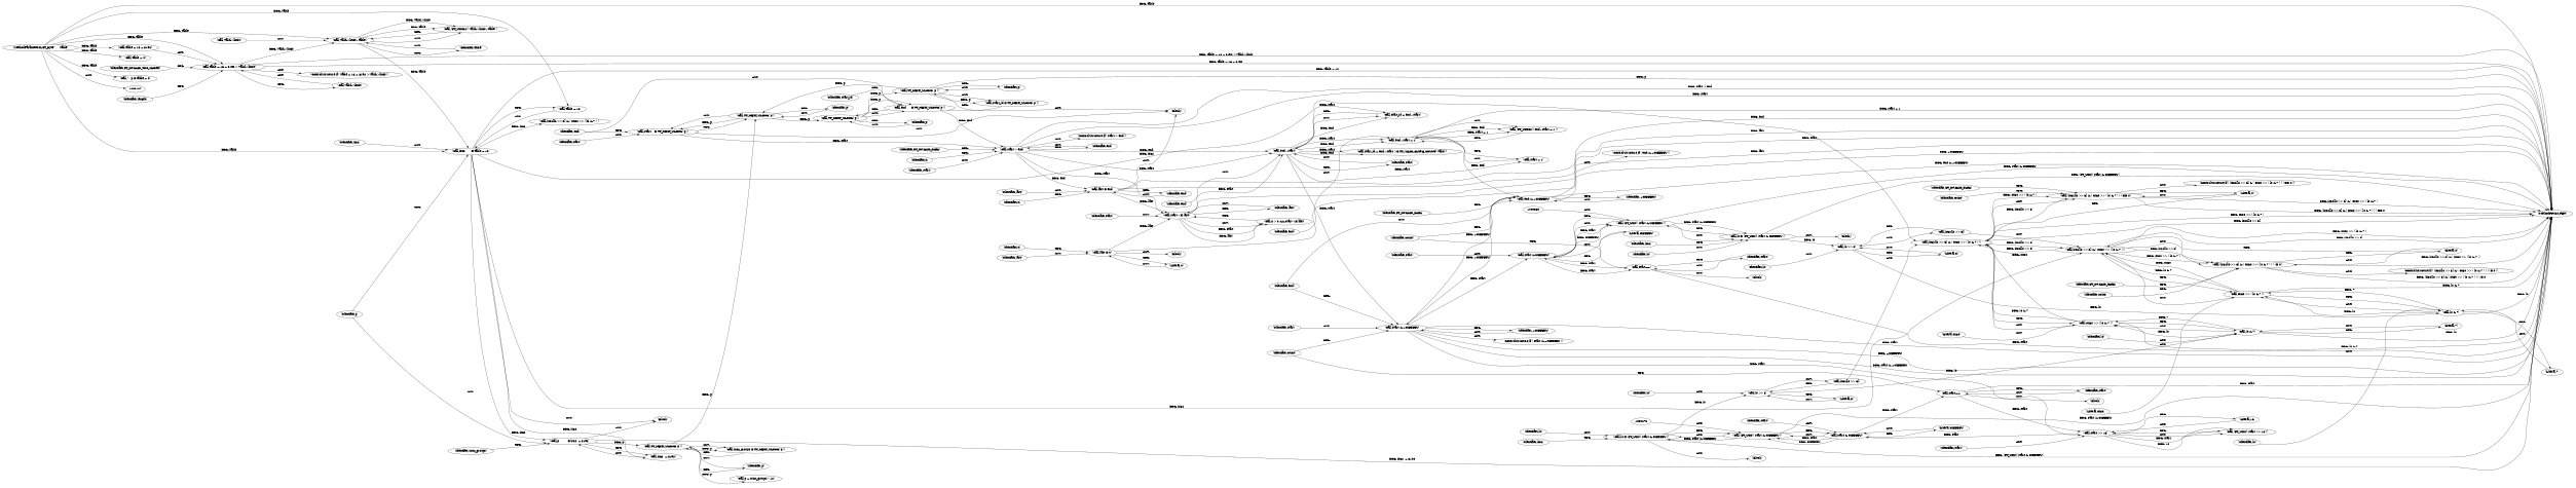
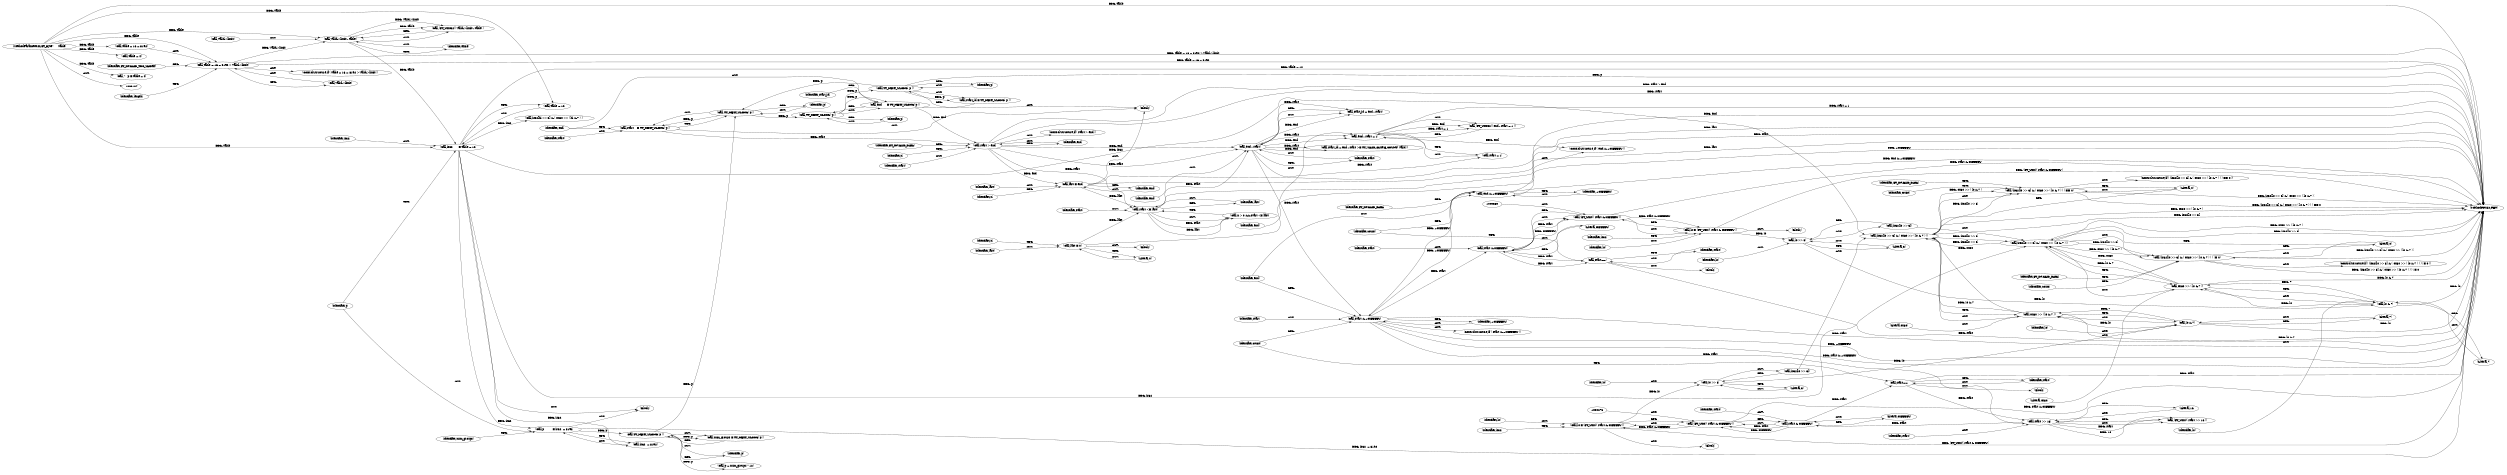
  digraph {
    rankdir=LR
    n1 [label="(Call,is32[lo >> 3] & ( 0x80 >> ( lo & 7 ) ))"]
    n2 [label="(Call,is32[lo >> 3] & ( 0x80 >> ( lo & 7 ) ))"]
    n3 [label="(Call,0x80 >> ( lo & 7 ))"]
    n4 [label="(Call,(is32[lo >> 3] & ( 0x80 >> ( lo & 7 ) ) ) == 0)"]
    n5 [label="(MethodReturn,RET)"]
    n6 [label="(Call,0x80 >> ( lo & 7 ))"]
    n7 [label="(Call,(is32[lo >> 3] & ( 0x80 >> ( lo & 7 ) ) ) != 0)"]
    n8 [label="(Call,lo & 7)"]
    n9 [label="(ControlStructure,if ( (is32[lo >> 3] & ( 0x80 >> ( lo & 7 ) ) ) == 0 ))"]
    n10 [label="(Literal,0)"]
    n11 [label="(Call,lo & 7)"]
    n12 [label="(ControlStructure,if ( (is32[lo >> 3] & ( 0x80 >> ( lo & 7 ) ) ) != 0 ))"]
    n13 [label="(Literal,0)"]
    n14 [label="(Call,is32       = table + 12)"]
    n15 [label="(Call,p          = is32  + 8192)"]
    n16 [label="(Call,is32  + 8192)"]
    n17 [label="(Block,)"]
    n18 [label="(Call,table + 12)"]
    n19 [label="(Call,is32[hi >> 3] & ( 0x80 >> ( hi & 7 ) ))"]
    n20 [label="(Call,TT_NEXT_ULONG( p ))"]
    n21 [label="(Call,valid->limit - table)"]
    n22 [label="(Call,(FT_UInt32)( valid->limit - table ))"]
    n23 [label="(Identifier,table)"]
    n24 [label="(Call,table + 16 + 8192 > valid->limit)"]
    n25 [label="(ControlStructure,if ( table + 16 + 8192 > valid->limit ))"]
    n26 [label="(Call,valid->limit)"]
    n27 [label="(MethodParameterIn,FT_Byte*      table)"]
    n28 [label="(Call,table + 4)"]
    n29 [label="(Call,table + 16 + 8192)"]
    n30 [label="(Call,*   p = table + 4)"]
    1000107
    n32 [label="(Literal,7)"]
    n33 [label="(Call,lo >> 3)"]
    n34 [label="(Literal,3)"]
    n35 [label="(Call,is32[lo >> 3])"]
    n36 [label="(Call,lo = (FT_UInt)( start & 0xFFFFU ))"]
    n37 [label="(Call,(FT_UInt)( start & 0xFFFFU ))"]
    n38 [label="(Block,)"]
    n39 [label="(Call,start & 0xFFFFU)"]
    n40 [label="(Call,start++)"]
    n41 [label="(Literal,0xFFFFU)"]
    n42 [label="(Call,start >> 16)"]
    n43 [label="(Identifier,start)"]
    n44 [label="(Block,)"]
    n45 [label="(Literal,16)"]
    n46 [label="(Call,(FT_UInt)( start >> 16 ))"]
    n47 [label="(Call,start & ~0xFFFFU)"]
    n48 [label="(Call,end & ~0xFFFFU)"]
    n49 [label="(Call,start & 0xFFFFU)"]
    n50 [label="(Identifier,~0xFFFFU)"]
    n51 [label="(ControlStructure,if ( start & ~0xFFFFU ))"]
    n52 [label="(Identifier,~0xFFFFU)"]
    n53 [label="(ControlStructure,if ( end & ~0xFFFFU ))"]
    n54 [label="(Call,(FT_UInt)( start & 0xFFFFU ))"]
    n55 [label="(Call,start++)"]
    n56 [label="(Literal,0xFFFFU)"]
    n57 [label="(Call,end - start)"]
    n58 [label="(Call,end - start + 1)"]
    n59 [label="(Call,start_id + end - start)"]
    n60 [label="(Call,start + 1)"]
    n61 [label="(Call,start_id + end - start >= TT_VALID_GLYPH_COUNT( valid ))"]
    n62 [label="(Identifier,start)"]
    n63 [label="(Call,(FT_UInt32)( end - start + 1 ))"]
    n64 [label="(Call,start > end)"]
    n65 [label="(Call,start <= last)"]
    n66 [label="(Call,last = end)"]
    n67 [label="(ControlStructure,if ( start > end ))"]
    n68 [label="(Identifier,end)"]
    n69 [label="(Identifier,last)"]
    n70 [label="(Call,n > 0 && start <= last)"]
    n71 [label="(Block,)"]
    n72 [label="(Identifier,end)"]
    n73 [label="(Call,start    = TT_NEXT_ULONG( p ))"]
    n74 [label="(Call,TT_NEXT_ULONG( p ))"]
    n75 [label="(Call,TT_NEXT_ULONG( p ))"]
    n76 [label="(Identifier,p)"]
    n77 [label="(Call,TT_NEXT_ULONG( p ))"]
    n78 [label="(Call,end      = TT_NEXT_ULONG( p ))"]
    n79 [label="(Identifier,p)"]
    n80 [label="(Call,start_id = TT_NEXT_ULONG( p ))"]
    n81 [label="(Identifier,p)"]
    n82 [label="(Call,p + num_groups * 12)"]
    n83 [label="(Call,num_groups = TT_NEXT_ULONG( p ))"]
    n84 [label="(Identifier,p)"]
    n85 [label="(Call,last = 0)"]
    n86 [label="(Literal,0)"]
    n87 [label="(Block,)"]
    n88 [label="(Literal,7)"]
    n89 [label="(Call,lo >> 3)"]
    n90 [label="(Call,is32[lo >> 3])"]
    n91 [label="(Literal,3)"]
    n92 [label="(Call,lo = (FT_UInt)( start & 0xFFFFU ))"]
    n93 [label="(Block,)"]
    n94 [label="(Identifier,start)"]
    n95 [label="(Block,)"]
    n96 [label="(Identifier,start)"]
    n97 [label="(Literal,0x80)"]
    n98 [label="(Identifier,lo)"]
    n99 [label="(Identifier,FT_INVALID_TOO_SHORT)"]
    n100 [label="(Identifier,lo)"]
    n101 [label="(Identifier,count)"]
    n102 [label="(Identifier,last)"]
    n103 [label="(Literal,0x80)"]
    n104 [label="(Identifier,FT_INVALID_DATA)"]
    n105 [label="(Identifier,lo)"]
    n106 [label="(Identifier,lo)"]
    n107 [label="(Identifier,count)"]
    n108 [label="(Identifier,num_groups)"]
    n109 [label="(Identifier,end)"]
    n110 [label="(Identifier,start)"]
    n111 [label="(Identifier,FT_INVALID_DATA)"]
    n112 [label="(Identifier,FT_INVALID_DATA)"]
    n113 [label="(Identifier,end)"]
    n114 [label="(Identifier,last)"]
    n115 [label="(Identifier,start_id)"]
    n116 [label="(Identifier,FT_INVALID_DATA)"]
    n117 [label="(Identifier,end)"]
    n118 [label="(Identifier,n)"]
    n119 [label="(Identifier,count)"]
    n120 [label="(Identifier,length)"]
    n121 [label="(Identifier,start)"]
    n122 [label="(Identifier,end)"]
    n123 [label="(Identifier,is32)"]
    n124 [label="(Identifier,lo)"]
    n125 [label="(Identifier,n)"]
    n126 [label="(Identifier,start)"]
    n127 [label="(Identifier,is32)"]
    n128 [label="(Identifier,n)"]
    n129 [label="(Identifier,start)"]
    n130 [label="(Identifier,p)"]
    n131 [label="(Identifier,start)"]
    n132 [label="(Identifier,start)"]
    n133 [label="(Identifier,lo)"]
    n134 [label="(Identifier,is32)"]
    n135 [label="(Identifier,count)"]
    n136 [label="(Call,valid->limit)"]
    1000276
    1000330
    n1 -> n2 [label="DDG: is32[lo >> 3]"]
    n1 -> n3 [label="CFG: "]
    n1 -> n4 [label="AST: "]
    n1 -> n4 [label="DDG: is32[lo >> 3]"]
    n1 -> n4 [label="DDG: 0x80 >> ( lo & 7 )"]
    n1 -> n5 [label="DDG: 0x80 >> ( lo & 7 )"]
    n1 -> n5 [label="DDG: is32[lo >> 3]"]
    n2 -> n1 [label="DDG: is32[lo >> 3]"]
    n2 -> n5 [label="DDG: 0x80 >> ( lo & 7 )"]
    n2 -> n5 [label="DDG: is32[lo >> 3]"]
    n2 -> n6 [label="CFG: "]
    n2 -> n7 [label="AST: "]
    n2 -> n7 [label="DDG: is32[lo >> 3]"]
    n2 -> n7 [label="DDG: 0x80 >> ( lo & 7 )"]
    n3 -> n1 [label="AST: "]
    n3 -> n1 [label="DDG: 0x80"]
    n3 -> n1 [label="DDG: lo & 7"]
    n3 -> n5 [label="DDG: lo & 7"]
    n3 -> n8 [label="CFG: "]
    n4 -> n5 [label="DDG: (is32[lo >> 3] & ( 0x80 >> ( lo & 7 ) ) ) == 0"]
    n4 -> n5 [label="DDG: is32[lo >> 3] & ( 0x80 >> ( lo & 7 ) )"]
    n4 -> n9 [label="AST: "]
    n4 -> n10 [label="CFG: "]
    n6 -> n2 [label="AST: "]
    n6 -> n2 [label="DDG: 0x80"]
    n6 -> n2 [label="DDG: lo & 7"]
    n6 -> n5 [label="DDG: lo & 7"]
    n6 -> n11 [label="CFG: "]
    n7 -> n5 [label="DDG: is32[lo >> 3] & ( 0x80 >> ( lo & 7 ) )"]
    n7 -> n5 [label="DDG: (is32[lo >> 3] & ( 0x80 >> ( lo & 7 ) ) ) != 0"]
    n7 -> n12 [label="AST: "]
    n7 -> n13 [label="CFG: "]
    n8 -> n3 [label="AST: "]
    n8 -> n3 [label="DDG: lo"]
    n8 -> n3 [label="DDG: 7"]
    n8 -> n5 [label="DDG: lo"]
    n8 -> n32 [label="CFG: "]
    n10 -> n1 [label="CFG: "]
    n10 -> n4 [label="AST: "]
    n11 -> n5 [label="DDG: lo"]
    n11 -> n6 [label="AST: "]
    n11 -> n6 [label="DDG: lo"]
    n11 -> n6 [label="DDG: 7"]
    n11 -> n88 [label="CFG: "]
    n13 -> n2 [label="CFG: "]
    n13 -> n7 [label="AST: "]
    n14 -> n1 [label="DDG: is32"]
    n14 -> n2 [label="DDG: is32"]
    n14 -> n5 [label="DDG: table + 12"]
    n14 -> n15 [label="DDG: is32"]
    n14 -> n16 [label="DDG: is32"]
    n14 -> n17 [label="AST: "]
    n14 -> n18 [label="CFG: "]
    n14 -> n19 [label="DDG: is32"]
    n15 -> n5 [label="DDG: is32  + 8192"]
    n15 -> n16 [label="CFG: "]
    n15 -> n17 [label="AST: "]
    n15 -> n20 [label="DDG: p"]
    n16 -> n15 [label="AST: "]
    n18 -> n14 [label="AST: "]
    n20 -> n74 [label="DDG: p"]
    n20 -> n82 [label="DDG: p"]
    n20 -> n83 [label="AST: "]
    n20 -> n83 [label="DDG: p"]
    n20 -> n84 [label="CFG: "]
    n21 -> n14 [label="DDG: table"]
    n21 -> n22 [label="AST: "]
    n21 -> n22 [label="DDG: valid->limit"]
    n21 -> n22 [label="DDG: table"]
    n21 -> n23 [label="CFG: "]
    n22 -> n21 [label="CFG: "]
    n23 -> n21 [label="AST: "]
    n24 -> n5 [label="DDG: table + 16 + 8192 > valid->limit"]
    n24 -> n5 [label="DDG: table + 16 + 8192"]
    n24 -> n21 [label="DDG: valid->limit"]
    n24 -> n25 [label="AST: "]
    n24 -> n26 [label="CFG: "]
    n26 -> n24 [label="AST: "]
    n27 -> n5 [label="DDG: table"]
    n27 -> n14 [label="DDG: table"]
    n27 -> n18 [label="DDG: table"]
    n27 -> n21 [label="DDG: table"]
    n27 -> n24 [label="DDG: table"]
    n27 -> n28 [label="DDG: table"]
    n27 -> n29 [label="DDG: table"]
    n27 -> n30 [label="DDG: table"]
    n27 -> 1000107 [label="AST: "]
    n29 -> n24 [label="AST: "]
    n32 -> n8 [label="AST: "]
    n33 -> n8 [label="DDG: lo"]
    n33 -> n34 [label="CFG: "]
    n33 -> n35 [label="AST: "]
    n34 -> n33 [label="AST: "]
    n35 -> n1 [label="AST: "]
    n35 -> n33 [label="CFG: "]
    n36 -> n5 [label="DDG: (FT_UInt)( start & 0xFFFFU )"]
    n36 -> n33 [label="DDG: lo"]
    n36 -> n37 [label="CFG: "]
    n36 -> n38 [label="AST: "]
    n37 -> n5 [label="DDG: start & 0xFFFFU"]
    n37 -> n36 [label="AST: "]
    n37 -> n36 [label="DDG: start & 0xFFFFU"]
    n37 -> n39 [label="CFG: "]
    n39 -> n37 [label="AST: "]
    n39 -> n37 [label="DDG: start"]
    n39 -> n37 [label="DDG: 0xFFFFU"]
    n39 -> n40 [label="DDG: start"]
    n39 -> n41 [label="CFG: "]
    n40 -> n5 [label="DDG: start"]
    n40 -> n42 [label="DDG: start"]
    n40 -> n43 [label="CFG: "]
    n40 -> n44 [label="AST: "]
    n41 -> n39 [label="AST: "]
    n42 -> n39 [label="DDG: start"]
    n42 -> n45 [label="CFG: "]
    n42 -> n46 [label="AST: "]
    n42 -> n46 [label="DDG: start"]
    n42 -> n46 [label="DDG: 16"]
    n43 -> n40 [label="AST: "]
    n45 -> n42 [label="AST: "]
    n46 -> n42 [label="CFG: "]
    n47 -> n5 [label="DDG: start"]
    n47 -> n5 [label="DDG: ~0xFFFFU"]
    n47 -> n5 [label="DDG: start & ~0xFFFFU"]
    n47 -> n42 [label="DDG: start"]
    n47 -> n48 [label="DDG: ~0xFFFFU"]
    n47 -> n49 [label="DDG: start"]
    n47 -> n50 [label="CFG: "]
    n47 -> n51 [label="AST: "]
    n48 -> n5 [label="DDG: ~0xFFFFU"]
    n48 -> n5 [label="DDG: end & ~0xFFFFU"]
    n48 -> n47 [label="DDG: ~0xFFFFU"]
    n48 -> n52 [label="CFG: "]
    n48 -> n53 [label="AST: "]
    n49 -> n54 [label="AST: "]
    n49 -> n54 [label="DDG: start"]
    n49 -> n54 [label="DDG: 0xFFFFU"]
    n49 -> n55 [label="DDG: start"]
    n49 -> n56 [label="CFG: "]
    n50 -> n47 [label="AST: "]
    n52 -> n48 [label="AST: "]
    n54 -> n5 [label="DDG: start & 0xFFFFU"]
    n54 -> n49 [label="CFG: "]
    n54 -> n92 [label="AST: "]
    n54 -> n92 [label="DDG: start & 0xFFFFU"]
    n55 -> n5 [label="DDG: start"]
    n55 -> n49 [label="DDG: start"]
    n55 -> n94 [label="CFG: "]
    n55 -> n95 [label="AST: "]
    n56 -> n49 [label="AST: "]
    n57 -> n47 [label="DDG: start"]
    n57 -> n58 [label="DDG: end"]
    n57 -> n58 [label="DDG: start"]
    n57 -> n59 [label="AST: "]
    n57 -> n59 [label="DDG: end"]
    n57 -> n59 [label="DDG: start"]
    n57 -> n60 [label="DDG: start"]
    n57 -> n61 [label="DDG: end"]
    n57 -> n61 [label="DDG: start"]
    n57 -> n62 [label="CFG: "]
    n58 -> n5 [label="DDG: start + 1"]
-   n58 -> n48 [label="DDG: end"]
+   n58 -> n53 [label="DDG: end"]
    n58 -> n60 [label="CFG: "]
    n58 -> n63 [label="AST: "]
    n58 -> n63 [label="DDG: end"]
    n58 -> n63 [label="DDG: start + 1"]
    n59 -> n57 [label="CFG: "]
    n60 -> n58 [label="AST: "]
    n62 -> n57 [label="AST: "]
    n63 -> n58 [label="CFG: "]
    n64 -> n5 [label="DDG: start > end"]
    n64 -> n5 [label="DDG: start"]
    n64 -> n57 [label="DDG: end"]
    n64 -> n57 [label="DDG: start"]
    n64 -> n65 [label="DDG: start"]
    n64 -> n66 [label="DDG: end"]
    n64 -> n67 [label="AST: "]
    n64 -> n68 [label="CFG: "]
    n65 -> n5 [label="DDG: start"]
    n65 -> n57 [label="DDG: start"]
    n65 -> n69 [label="CFG: "]
    n65 -> n70 [label="AST: "]
    n65 -> n70 [label="DDG: start"]
    n65 -> n70 [label="DDG: last"]
    n66 -> n5 [label="DDG: end"]
    n66 -> n5 [label="DDG: last"]
    n66 -> n65 [label="DDG: last"]
    n66 -> n71 [label="AST: "]
    n66 -> n72 [label="CFG: "]
    n68 -> n64 [label="AST: "]
    n69 -> n65 [label="AST: "]
    n70 -> n65 [label="CFG: "]
    n72 -> n66 [label="AST: "]
    n73 -> n64 [label="DDG: start"]
    n73 -> n71 [label="AST: "]
    n73 -> n74 [label="CFG: "]
    n74 -> n73 [label="AST: "]
    n74 -> n73 [label="DDG: p"]
    n74 -> n75 [label="DDG: p"]
    n74 -> n76 [label="CFG: "]
    n75 -> n77 [label="DDG: p"]
    n75 -> n78 [label="AST: "]
    n75 -> n78 [label="DDG: p"]
    n75 -> n79 [label="CFG: "]
    n76 -> n74 [label="AST: "]
    n77 -> n5 [label="DDG: p"]
    n77 -> n74 [label="DDG: p"]
    n77 -> n80 [label="AST: "]
    n77 -> n80 [label="DDG: p"]
    n77 -> n81 [label="CFG: "]
    n78 -> n64 [label="DDG: end"]
    n78 -> n71 [label="AST: "]
    n78 -> n75 [label="CFG: "]
    n79 -> n75 [label="AST: "]
    n80 -> n77 [label="CFG: "]
    n81 -> n77 [label="AST: "]
    n83 -> n20 [label="CFG: "]
    n84 -> n20 [label="AST: "]
    n85 -> n5 [label="DDG: last"]
    n85 -> n65 [label="DDG: last"]
    n85 -> n86 [label="CFG: "]
    n85 -> n87 [label="AST: "]
    n86 -> n85 [label="AST: "]
    n88 -> n11 [label="AST: "]
    n89 -> n11 [label="DDG: lo"]
    n89 -> n90 [label="AST: "]
    n89 -> n91 [label="CFG: "]
    n90 -> n2 [label="AST: "]
    n90 -> n89 [label="CFG: "]
    n91 -> n89 [label="AST: "]
    n92 -> n5 [label="DDG: (FT_UInt)( start & 0xFFFFU )"]
    n92 -> n54 [label="CFG: "]
    n92 -> n89 [label="DDG: lo"]
    n92 -> n93 [label="AST: "]
    n94 -> n55 [label="AST: "]
    n96 -> n64 [label="AST: "]
    n97 -> n6 [label="AST: "]
    n98 -> n89 [label="AST: "]
    n99 -> n24 [label="CFG: "]
    n100 -> n11 [label="AST: "]
    n101 -> n48 [label="CFG: "]
    n101 -> n55 [label="CFG: "]
    n102 -> n85 [label="AST: "]
    n103 -> n3 [label="AST: "]
    n104 -> n7 [label="CFG: "]
    n105 -> n36 [label="AST: "]
    n106 -> n8 [label="AST: "]
    n107 -> n7 [label="CFG: "]
    n108 -> n15 [label="CFG: "]
    n109 -> n58 [label="AST: "]
    n110 -> n42 [label="AST: "]
    n111 -> n48 [label="CFG: "]
    n112 -> n64 [label="CFG: "]
    n113 -> n47 [label="CFG: "]
    n113 -> n48 [label="AST: "]
    n114 -> n66 [label="AST: "]
    n115 -> n78 [label="CFG: "]
    n116 -> n4 [label="CFG: "]
    n117 -> n57 [label="AST: "]
    n118 -> n85 [label="CFG: "]
    n119 -> n4 [label="CFG: "]
    n120 -> n24 [label="CFG: "]
    n121 -> n47 [label="AST: "]
    n122 -> n73 [label="CFG: "]
    n122 -> n78 [label="AST: "]
    n123 -> n36 [label="CFG: "]
    n124 -> n33 [label="AST: "]
    n125 -> n64 [label="CFG: "]
    n126 -> n49 [label="AST: "]
    n127 -> n14 [label="AST: "]
    n128 -> n66 [label="CFG: "]
    n129 -> n65 [label="AST: "]
    n130 -> n14 [label="CFG: "]
    n130 -> n15 [label="AST: "]
    n131 -> n73 [label="AST: "]
    n132 -> n39 [label="AST: "]
    n133 -> n92 [label="AST: "]
    n134 -> n92 [label="CFG: "]
    n135 -> n40 [label="CFG: "]
    n135 -> n47 [label="CFG: "]
    n136 -> n21 [label="AST: "]
    1000276 -> n37 [label="AST: "]
    1000330 -> n54 [label="AST: "]
  }
